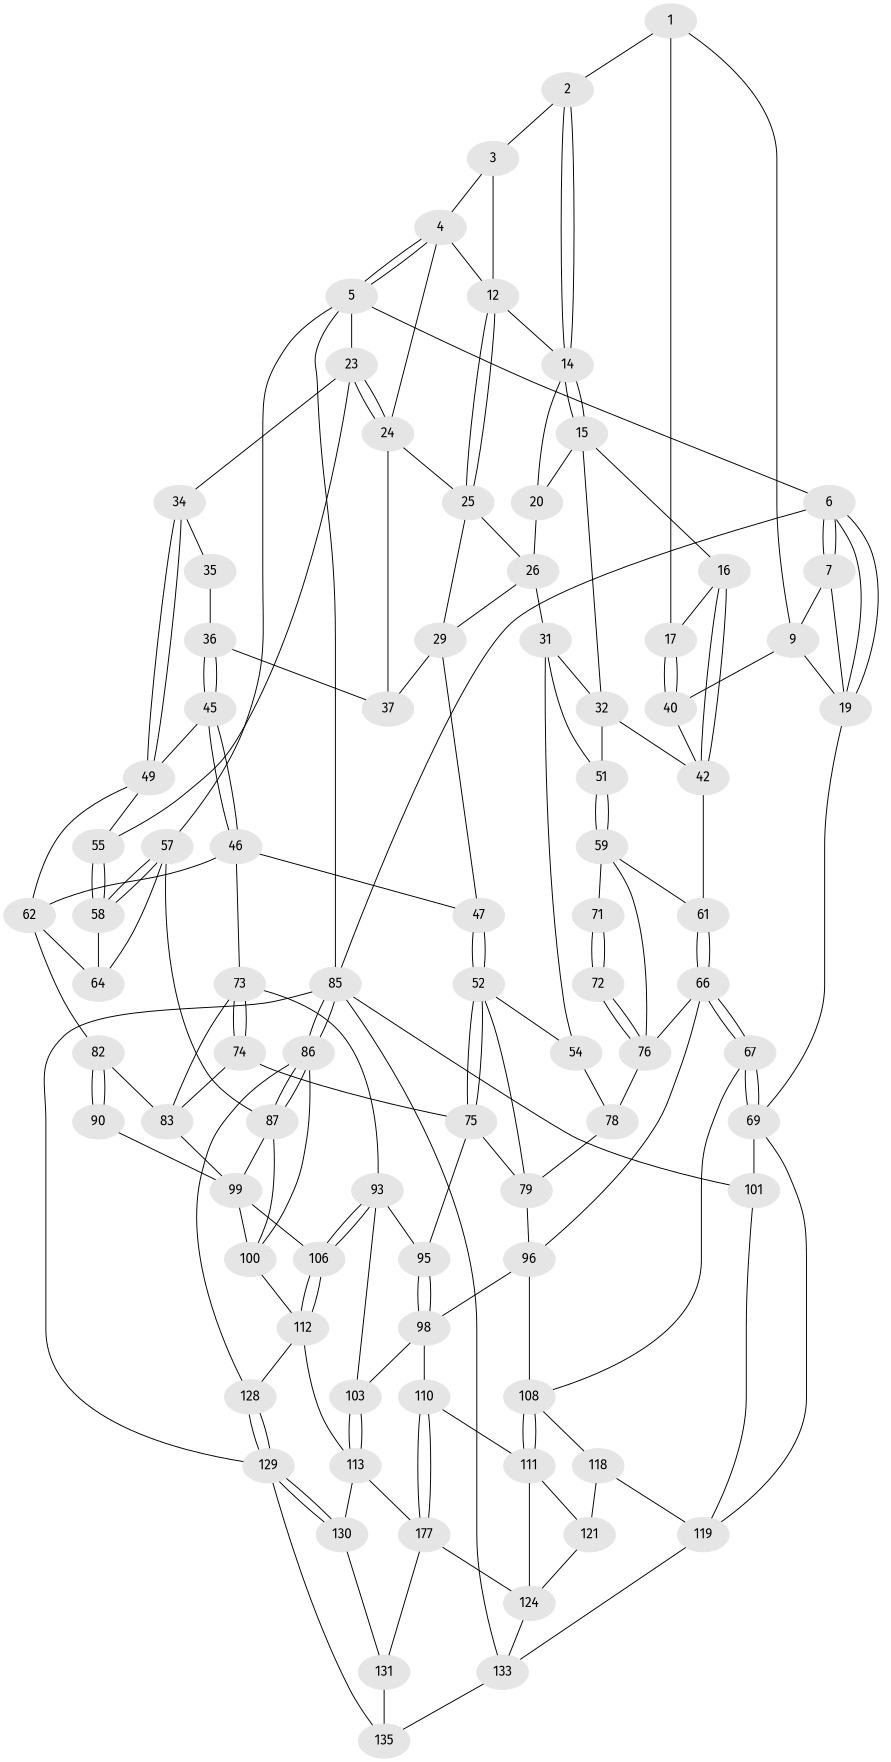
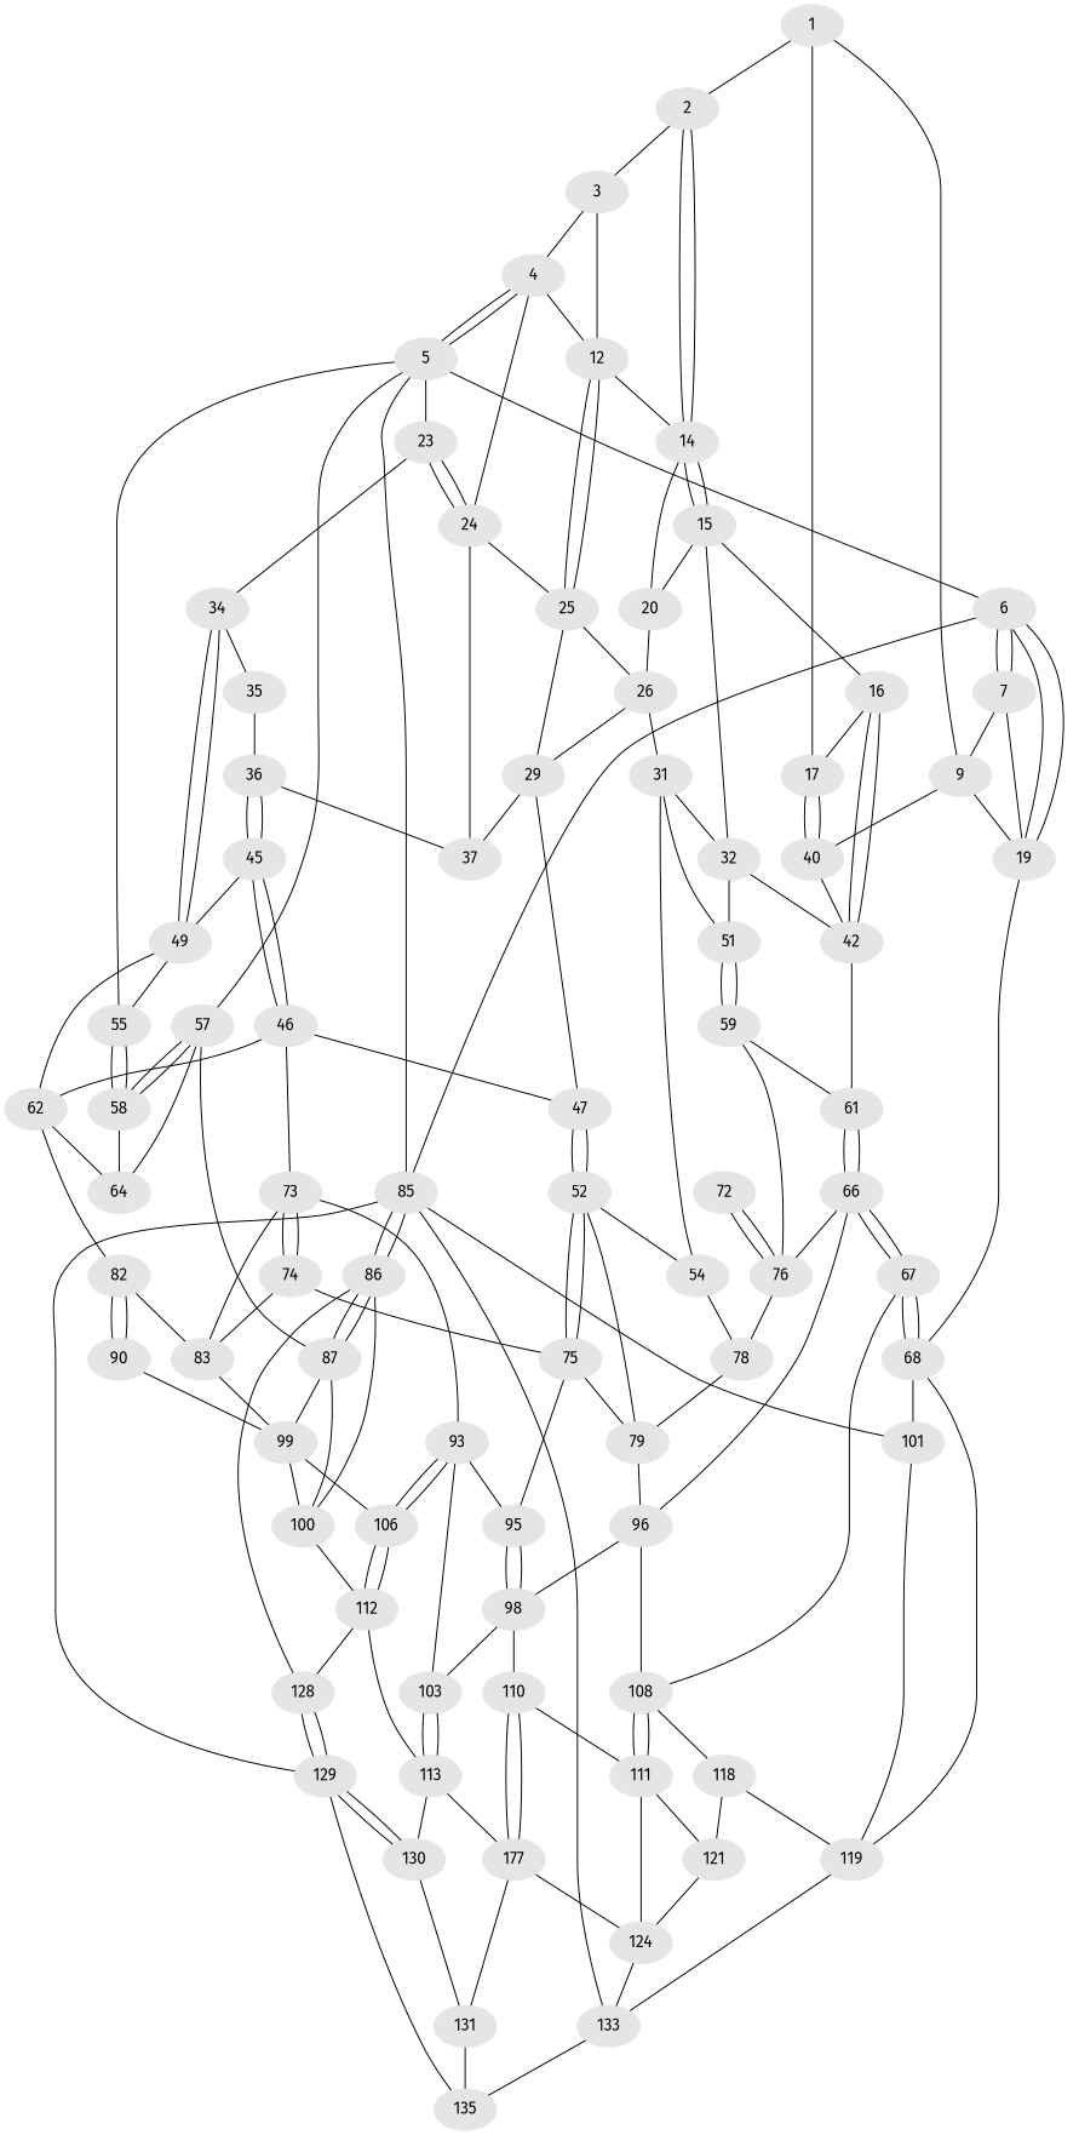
  graph {
    fontname="Fira Sans"
    node [color=gray90 fontname="Fira Sans" style=filled]
    edge [fontname="Fira Sans"]
    1 [super="+8"]
    2
    9 [super="+38"]
    17
    3
    14 [super="+18"]
    19 [super="+39"]
    40
    4 [super="+11"]
    12 [super="+13"]
    15 [super="+21"]
    20
    5 [super="+22"]
    24 [super="+27"]
    25 [super="+28"]
    6
    23 [super="+33"]
    57 [super="+88"]
    85 [super="+102"]
    37
    7 [super="+10"]
    34
    55
    58
    64
    87 [super="+89"]
    101
    86 [super="+127"]
    129 [super="+138"]
    133 [super="+136"]
-   68 [super="+100" label=69]
+   68 [super="+100"]
    42 [super="+43"]
    26 [super="+30"]
    29 [super="+41"]
    16
    32 [super="+44"]
    51
    61
    119 [super="+134"]
    31 [super="+50"]
    35
    49 [super="+56"]
    47
    54 [super="+70"]
    52 [super="+53"]
    59 [super="+60"]
    78
    36
    62 [super="+65"]
    45 [super="+48"]
    46 [super="+63"]
    66 [super="+84"]
    73
    82
    74 [super="+92"]
    83 [super="+91"]
    93 [super="+94"]
    75 [super="+81"]
    79 [super="+80"]
-   71
    76 [super="+77"]
    95
    96 [super="+97"]
    99 [super="+105"]
    n65 [label=100 super="+114"]
    72
    67
    90
    108 [super="+109"]
    98 [super="+104"]
    111 [super="+120"]
    118 [super="+122"]
    103
    106
    128
    130
    135 [super="+137"]
    112 [super="+115"]
    113 [super="+116"]
    110
    n81 [label=177 super="+123"]
    121 [super="+126"]
    124 [super="+125"]
    131 [super="+132"]
    1 -- 2
    1 -- 9
    1 -- 17
    2 -- 3
    2 -- 14
    2 -- 14
    9 -- 19
    9 -- 40
    17 -- 40
    17 -- 40
    3 -- 4
    3 -- 12
    14 -- 15
    14 -- 15
    14 -- 20
    19 -- 68
    40 -- 42
    4 -- 12
    4 -- 5
    4 -- 5
    4 -- 24
    12 -- 14
    12 -- 25
    12 -- 25
    15 -- 20
    15 -- 16
    15 -- 32
    20 -- 26
    5 -- 6
    5 -- 23
    5 -- 57
    5 -- 85
    24 -- 25
    24 -- 37
    25 -- 26
    25 -- 29
    6 -- 19
    6 -- 19
    6 -- 85
    6 -- 7
    6 -- 7
    23 -- 24
    23 -- 24
    23 -- 34
-   23 -- 55
+   5 -- 55
    57 -- 58
    57 -- 58
    57 -- 64
    57 -- 87
    85 -- 101
    85 -- 86
    85 -- 86
    85 -- 129
    85 -- 133
    7 -- 9
    7 -- 19
    34 -- 35
    34 -- 49
    34 -- 49
    55 -- 58
    55 -- 58
    58 -- 64
    87 -- 99
    87 -- n65
    101 -- 119
    86 -- 87
    86 -- 87
    86 -- n65
    86 -- 128
    129 -- 130
    129 -- 130
    129 -- 135
    133 -- 135
    68 -- 101
    68 -- 119
    42 -- 61
    26 -- 29
    26 -- 31
    29 -- 37
    29 -- 47
    16 -- 17
    16 -- 42
    16 -- 42
    32 -- 42
    32 -- 51
    51 -- 59
    51 -- 59
    61 -- 66
    61 -- 66
    119 -- 133
    31 -- 32
    31 -- 51
    31 -- 54
    35 -- 36
    49 -- 55
    49 -- 62
    47 -- 52
    47 -- 52
    54 -- 78
    52 -- 54
    52 -- 75
    52 -- 75
    52 -- 79
    59 -- 61
-   59 -- 71
    59 -- 76
    78 -- 79
    36 -- 37
    36 -- 45
    36 -- 45
    62 -- 64
    62 -- 82
    45 -- 49
    45 -- 46
    45 -- 46
    46 -- 47
    46 -- 62
    46 -- 73
    66 -- 76
    66 -- 96
    66 -- 67
    66 -- 67
    73 -- 74
    73 -- 74
    73 -- 83
    73 -- 93
    82 -- 83
    82 -- 90
    82 -- 90
    74 -- 83
    74 -- 75
    83 -- 99
    93 -- 95
    93 -- 103
    93 -- 106
    93 -- 106
    75 -- 79
    75 -- 95
    79 -- 96
-   71 -- 72
-   71 -- 72
    76 -- 78
    95 -- 98
    95 -- 98
    96 -- 108
    96 -- 98
    99 -- n65
    99 -- 106
    n65 -- 112
    72 -- 76
    72 -- 76
    67 -- 68
    67 -- 68
    67 -- 108
    90 -- 99
    108 -- 111
    108 -- 111
    108 -- 118
    98 -- 103
    98 -- 110
    111 -- 121
    111 -- 124
    118 -- 119
    118 -- 121 [weight=2]
    103 -- 113
    103 -- 113
    106 -- 112
    106 -- 112
    128 -- 129
    128 -- 129
    130 -- 131
    112 -- 128
    112 -- 113
    113 -- 130
    113 -- n81
    110 -- 111
    110 -- n81
    110 -- n81
    n81 -- 124
    n81 -- 131
    121 -- 124
    124 -- 133
    131 -- 135 [weight=2]
  }
